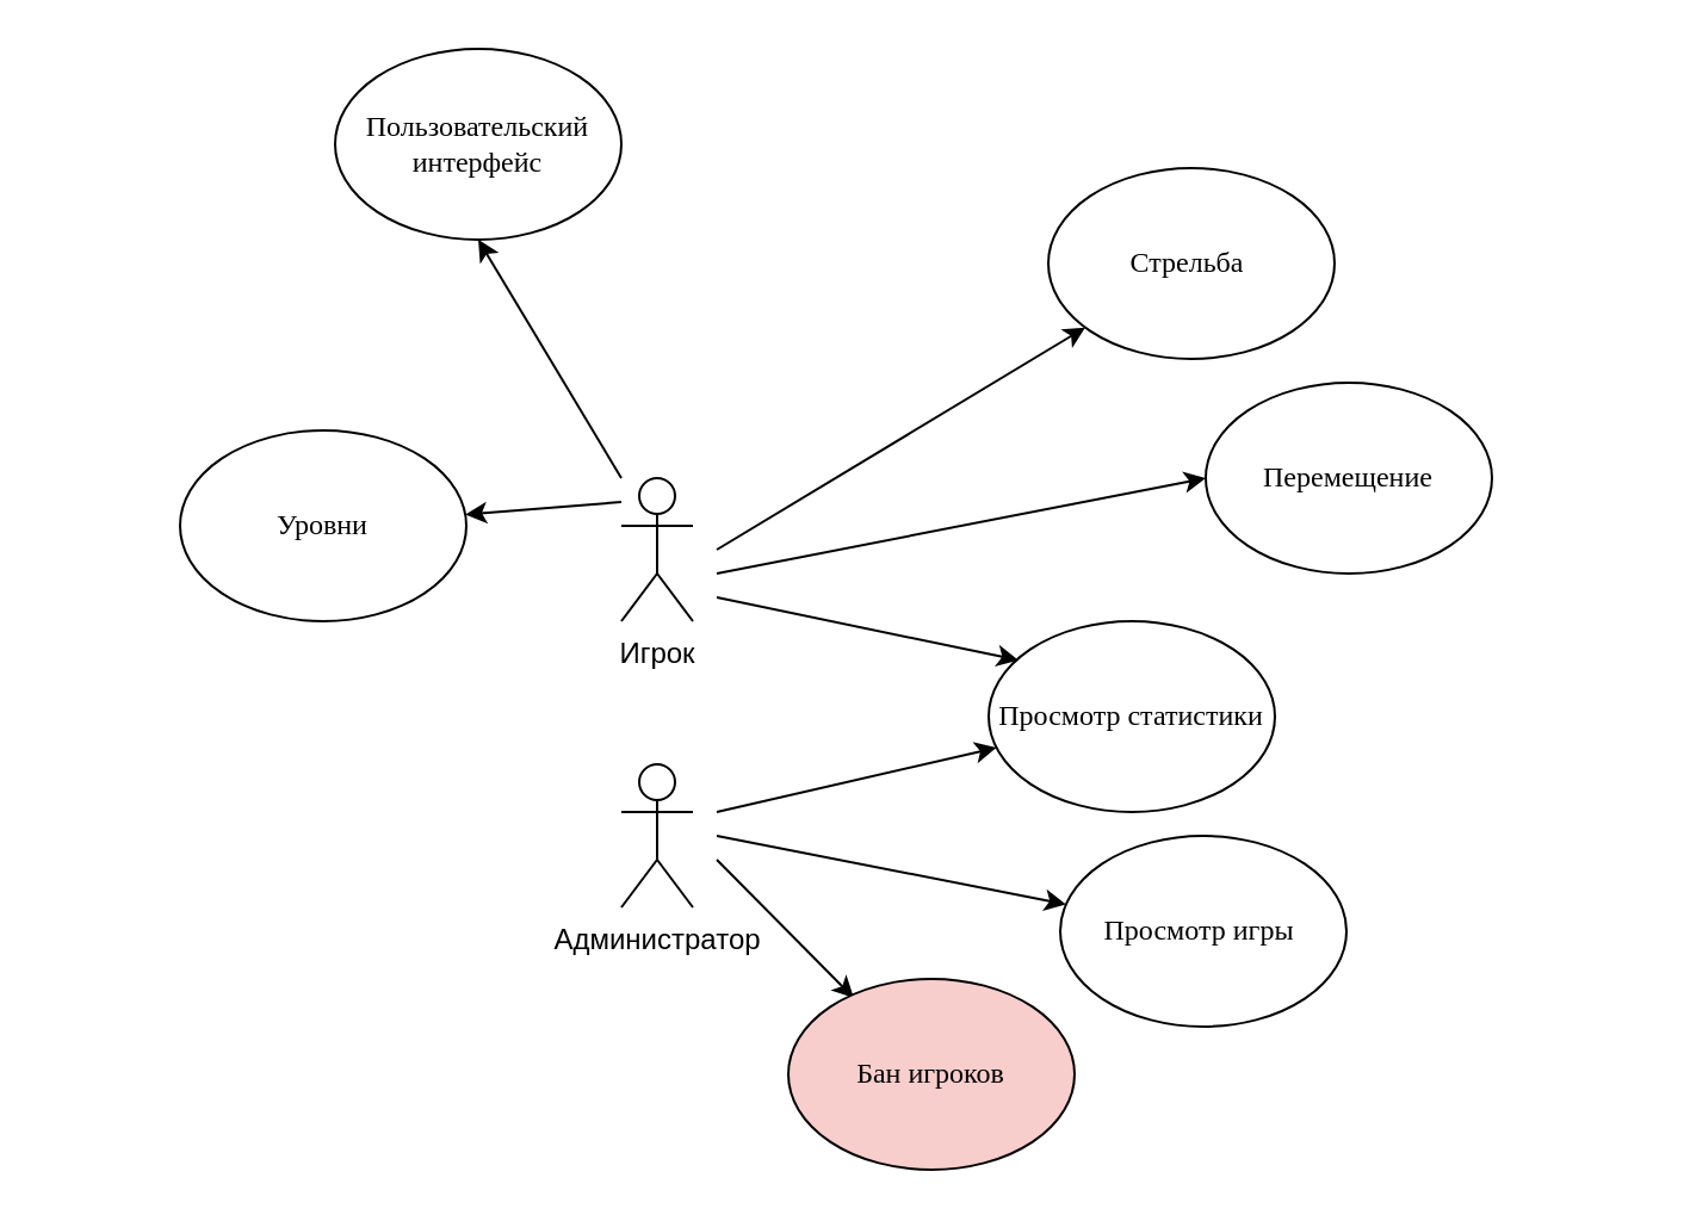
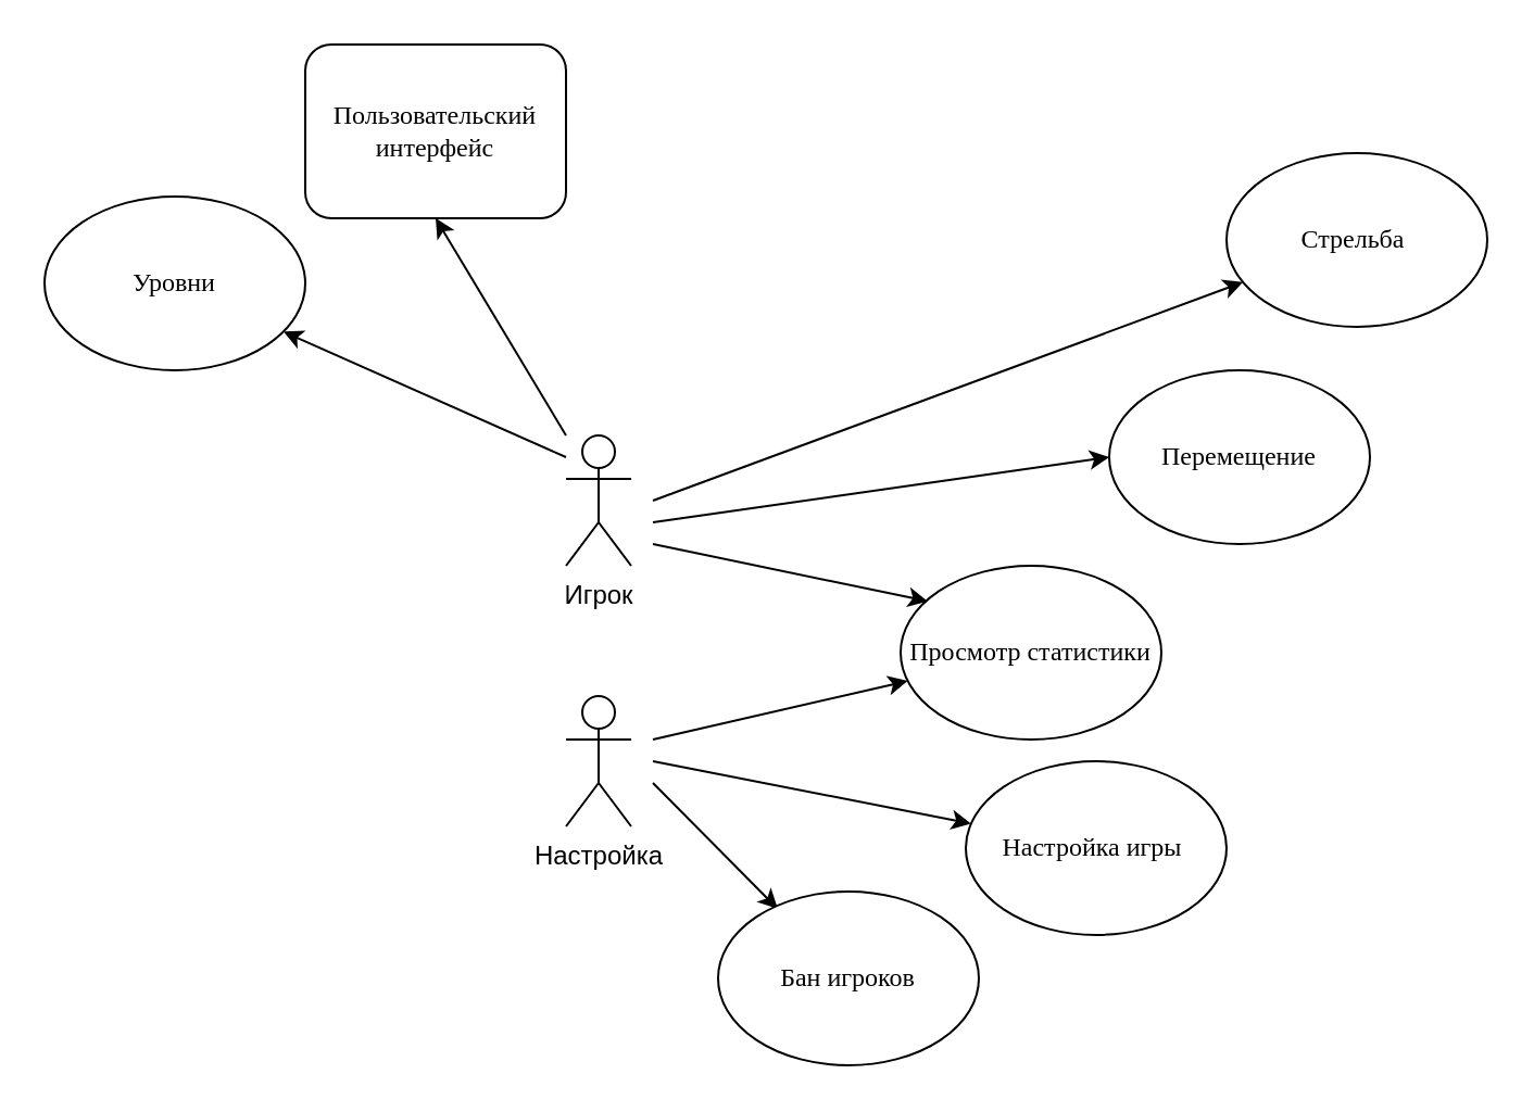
  <mxCell id="0" />
  <mxCell id="1" parent="0" />
  <mxCell id="2" style="rounded=0;orthogonalLoop=1;jettySize=auto;html=1;entryX=0.5;entryY=1;entryDx=0;entryDy=0;" edge="1" parent="1" target="17"><mxGeometry relative="1" as="geometry"><mxPoint x="260" y="200" as="sourcePoint" /></mxGeometry></mxCell>
  <mxCell id="3" style="rounded=0;orthogonalLoop=1;jettySize=auto;html=1;" edge="1" parent="1" target="18"><mxGeometry relative="1" as="geometry"><mxPoint x="260" y="210" as="sourcePoint" /></mxGeometry></mxCell>
  <mxCell id="4" value="Игрок" style="shape=umlActor;verticalLabelPosition=bottom;verticalAlign=top;html=1;outlineConnect=0;" parent="1" vertex="1"><mxGeometry x="260" y="200" width="30" height="60" as="geometry" /></mxCell>
  <mxCell id="5" style="rounded=0;orthogonalLoop=1;jettySize=auto;html=1;" parent="1" target="11" edge="1"><mxGeometry relative="1" as="geometry"><mxPoint x="300" y="350" as="sourcePoint" /></mxGeometry></mxCell>
  <mxCell id="6" style="rounded=0;orthogonalLoop=1;jettySize=auto;html=1;" parent="1" target="12" edge="1"><mxGeometry relative="1" as="geometry"><mxPoint x="300" y="340" as="sourcePoint" /></mxGeometry></mxCell>
  <mxCell id="7" style="rounded=0;orthogonalLoop=1;jettySize=auto;html=1;entryX=0.229;entryY=0.1;entryDx=0;entryDy=0;entryPerimeter=0;" parent="1" target="13" edge="1"><mxGeometry relative="1" as="geometry"><mxPoint x="300" y="360" as="sourcePoint" /></mxGeometry></mxCell>
- <mxCell id="8" value="Администратор" style="shape=umlActor;verticalLabelPosition=bottom;verticalAlign=top;html=1;outlineConnect=0;" parent="1" vertex="1"><mxGeometry x="260" y="320" width="30" height="60" as="geometry" /></mxCell>
- <mxCell id="9" value="&lt;p class=&quot;MsoNormal&quot;&gt;&lt;span style=&quot;mso-spacerun:'yes';font-family:'Times New Roman';mso-fareast-font-family:宋体;&lt;br/&gt;font-size:10,5000pt;mso-font-kerning:1,0000pt;&quot;&gt;Стрельба&amp;nbsp;&lt;/span&gt;&lt;/p&gt;" style="ellipse;whiteSpace=wrap;html=1;" parent="1" vertex="1"><mxGeometry x="439" y="70" width="120" height="80" as="geometry" /></mxCell>
- <mxCell id="10" value="&lt;p class=&quot;MsoNormal&quot;&gt;&lt;span style=&quot;mso-spacerun:'yes';font-family:'Times New Roman';mso-fareast-font-family:宋体;&lt;br/&gt;font-size:10,5000pt;mso-font-kerning:1,0000pt;&quot;&gt;Перемещение&lt;/span&gt;&lt;/p&gt;" style="ellipse;whiteSpace=wrap;html=1;" parent="1" vertex="1"><mxGeometry x="505" y="160" width="120" height="80" as="geometry" /></mxCell>
- <mxCell id="11" value="&lt;p class=&quot;MsoNormal&quot;&gt;&lt;span style=&quot;mso-spacerun:'yes';font-family:'Times New Roman';mso-fareast-font-family:宋体;&lt;br/&gt;font-size:10,5000pt;mso-font-kerning:1,0000pt;&quot;&gt;Просмотр игры&amp;nbsp;&lt;/span&gt;&lt;/p&gt;" style="ellipse;whiteSpace=wrap;html=1;" parent="1" vertex="1"><mxGeometry x="444" y="350" width="120" height="80" as="geometry" /></mxCell>
+ <mxCell id="8" value="Настройка" style="shape=umlActor;verticalLabelPosition=bottom;verticalAlign=top;html=1;outlineConnect=0;" parent="1" vertex="1"><mxGeometry x="260" y="320" width="30" height="60" as="geometry" /></mxCell>
+ <mxCell id="9" value="&lt;p class=&quot;MsoNormal&quot;&gt;&lt;span style=&quot;mso-spacerun:'yes';font-family:'Times New Roman';mso-fareast-font-family:宋体;&lt;br/&gt;font-size:10,5000pt;mso-font-kerning:1,0000pt;&quot;&gt;Стрельба&amp;nbsp;&lt;/span&gt;&lt;/p&gt;" style="ellipse;whiteSpace=wrap;html=1;" parent="1" vertex="1"><mxGeometry x="564" y="70" width="120" height="80" as="geometry" /></mxCell>
+ <mxCell id="10" value="&lt;p class=&quot;MsoNormal&quot;&gt;&lt;span style=&quot;mso-spacerun:'yes';font-family:'Times New Roman';mso-fareast-font-family:宋体;&lt;br/&gt;font-size:10,5000pt;mso-font-kerning:1,0000pt;&quot;&gt;Перемещение&lt;/span&gt;&lt;/p&gt;" style="ellipse;whiteSpace=wrap;html=1;" parent="1" vertex="1"><mxGeometry x="510" y="170" width="120" height="80" as="geometry" /></mxCell>
+ <mxCell id="11" value="&lt;p class=&quot;MsoNormal&quot;&gt;&lt;span style=&quot;mso-spacerun:'yes';font-family:'Times New Roman';mso-fareast-font-family:宋体;&lt;br/&gt;font-size:10,5000pt;mso-font-kerning:1,0000pt;&quot;&gt;Настройка игры&amp;nbsp;&lt;/span&gt;&lt;/p&gt;" style="ellipse;whiteSpace=wrap;html=1;" parent="1" vertex="1"><mxGeometry x="444" y="350" width="120" height="80" as="geometry" /></mxCell>
  <mxCell id="12" value="&lt;p class=&quot;MsoNormal&quot;&gt;&lt;span style=&quot;mso-spacerun:'yes';font-family:'Times New Roman';mso-fareast-font-family:宋体;&lt;br/&gt;font-size:10,5000pt;mso-font-kerning:1,0000pt;&quot;&gt;Просмотр статистики&lt;/span&gt;&lt;/p&gt;" style="ellipse;whiteSpace=wrap;html=1;" parent="1" vertex="1"><mxGeometry x="414" y="260" width="120" height="80" as="geometry" /></mxCell>
- <mxCell id="13" value="&lt;p class=&quot;MsoNormal&quot;&gt;&lt;span style=&quot;mso-spacerun:'yes';font-family:'Times New Roman';mso-fareast-font-family:宋体;&lt;br/&gt;font-size:10,5000pt;mso-font-kerning:1,0000pt;&quot;&gt;Бан игроков&lt;/span&gt;&lt;/p&gt;" style="ellipse;whiteSpace=wrap;html=1;fillColor=#f8cecc;" parent="1" vertex="1"><mxGeometry x="330" y="410" width="120" height="80" as="geometry" /></mxCell>
+ <mxCell id="13" value="&lt;p class=&quot;MsoNormal&quot;&gt;&lt;span style=&quot;mso-spacerun:'yes';font-family:'Times New Roman';mso-fareast-font-family:宋体;&lt;br/&gt;font-size:10,5000pt;mso-font-kerning:1,0000pt;&quot;&gt;Бан игроков&lt;/span&gt;&lt;/p&gt;" style="ellipse;whiteSpace=wrap;html=1;" parent="1" vertex="1"><mxGeometry x="330" y="410" width="120" height="80" as="geometry" /></mxCell>
  <mxCell id="14" style="rounded=0;orthogonalLoop=1;jettySize=auto;html=1;startArrow=classic;startFill=1;endArrow=none;endFill=0;" parent="1" source="9" edge="1"><mxGeometry relative="1" as="geometry"><mxPoint x="468" y="118" as="sourcePoint" /><mxPoint x="300" y="230" as="targetPoint" /></mxGeometry></mxCell>
  <mxCell id="15" style="rounded=0;orthogonalLoop=1;jettySize=auto;html=1;exitX=0;exitY=0.5;exitDx=0;exitDy=0;startArrow=classic;startFill=1;endArrow=none;endFill=0;" parent="1" source="10" edge="1"><mxGeometry relative="1" as="geometry"><mxPoint x="636" y="137" as="sourcePoint" /><mxPoint x="300" y="240" as="targetPoint" /></mxGeometry></mxCell>
  <mxCell id="16" style="rounded=0;orthogonalLoop=1;jettySize=auto;html=1;exitX=0.104;exitY=0.204;exitDx=0;exitDy=0;exitPerimeter=0;startArrow=classic;startFill=1;endArrow=none;endFill=0;" parent="1" source="12" edge="1"><mxGeometry relative="1" as="geometry"><mxPoint x="510" y="210" as="sourcePoint" /><mxPoint x="300" y="250" as="targetPoint" /></mxGeometry></mxCell>
- <mxCell id="17" value="&lt;p class=&quot;MsoNormal&quot;&gt;&lt;font face=&quot;Times New Roman&quot;&gt;Пользовательский интерфейс&lt;/font&gt;&lt;/p&gt;" style="ellipse;whiteSpace=wrap;html=1;" vertex="1" parent="1"><mxGeometry x="140" y="20" width="120" height="80" as="geometry" /></mxCell>
- <mxCell id="18" value="&lt;font face=&quot;Times New Roman&quot;&gt;Уровни&lt;/font&gt;" style="ellipse;whiteSpace=wrap;html=1;" vertex="1" parent="1"><mxGeometry x="75" y="180" width="120" height="80" as="geometry" /></mxCell>
+ <mxCell id="17" value="&lt;p class=&quot;MsoNormal&quot;&gt;&lt;font face=&quot;Times New Roman&quot;&gt;Пользовательский интерфейс&lt;/font&gt;&lt;/p&gt;" style="whiteSpace=wrap;html=1;rounded=1;" vertex="1" parent="1"><mxGeometry x="140" y="20" width="120" height="80" as="geometry" /></mxCell>
+ <mxCell id="18" value="&lt;font face=&quot;Times New Roman&quot;&gt;Уровни&lt;/font&gt;" style="ellipse;whiteSpace=wrap;html=1;" vertex="1" parent="1"><mxGeometry x="20" y="90" width="120" height="80" as="geometry" /></mxCell>
